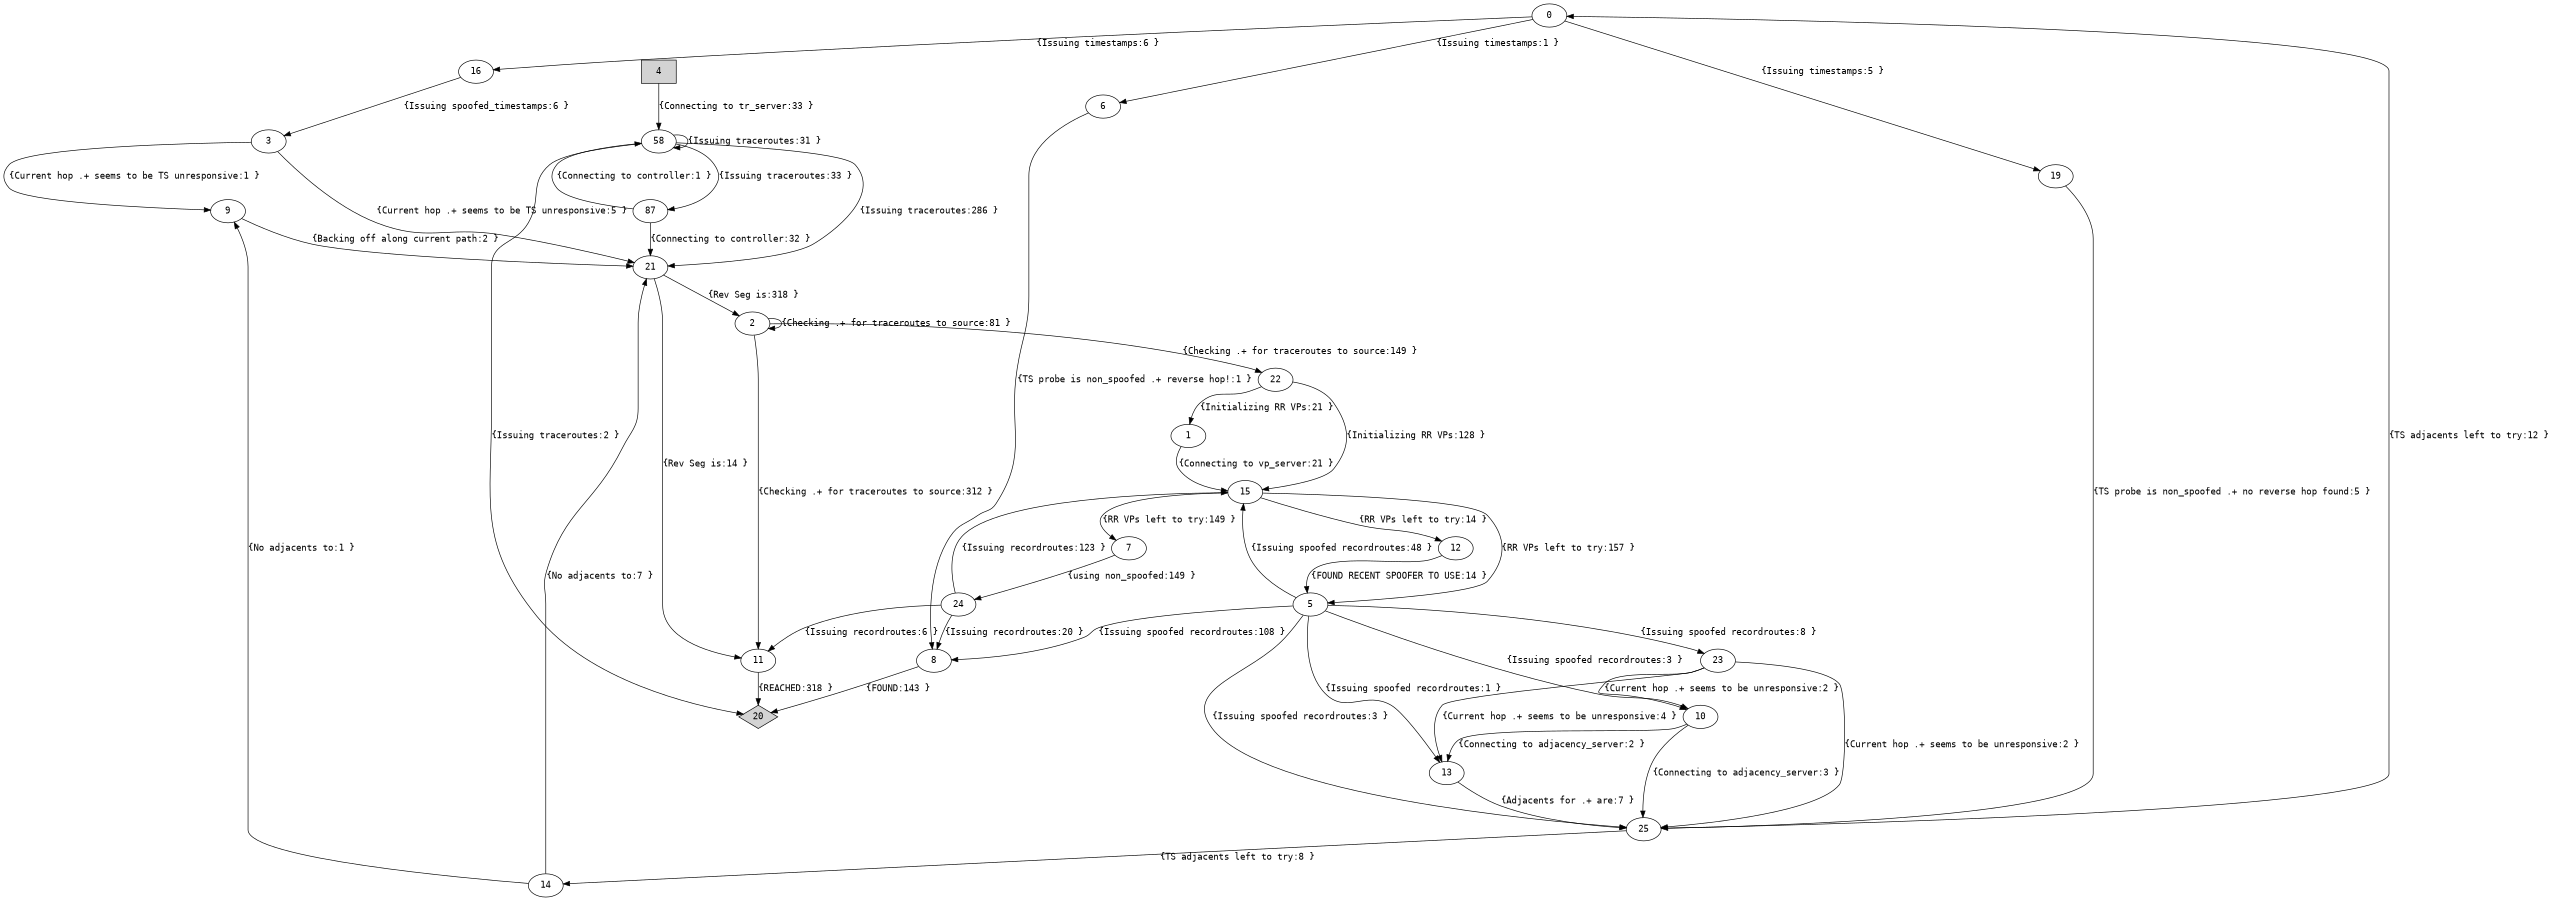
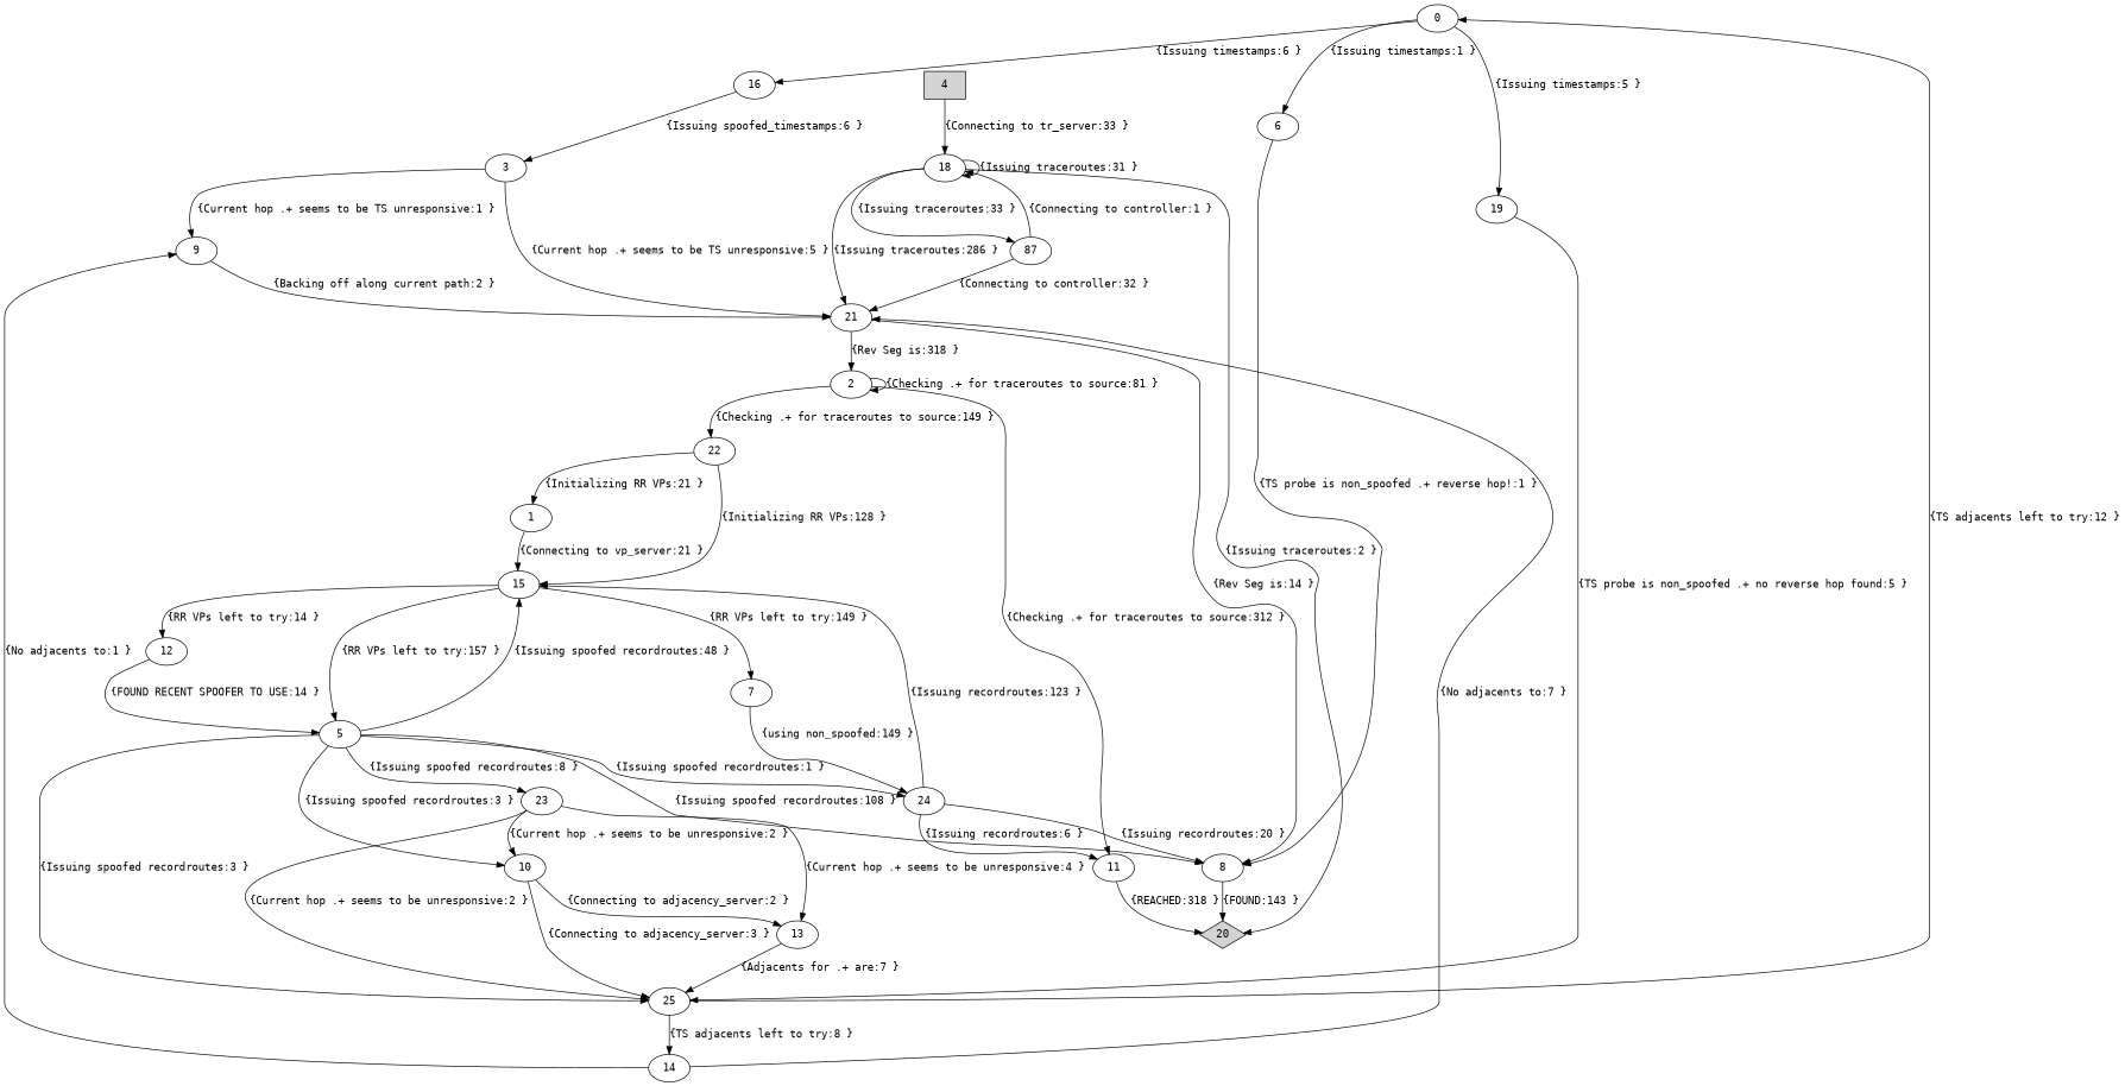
  digraph {
    fontname="DejaVu Sans Mono"
    node [fontname="DejaVu Sans Mono"]
    edge [fontname="DejaVu Sans Mono"]
    n1 [label=0]
    n2 [label=6]
    n3 [label=16]
    n4 [label=19]
    n5 [label=8]
    n6 [label=3]
    n7 [label=25]
    n8 [label=1]
    n9 [label=15]
    n10 [label=5]
    n11 [label=7]
    n12 [label=12]
    n13 [label=2]
    n14 [label=11]
    n15 [label=22]
    n16 [label=20 shape=diamond style=filled]
    n17 [label=9]
    n18 [label=21]
    n19 [label=4 shape=box style=filled]
-   n20 [label=58]
+   n20 [label=18]
    n21 [label=87]
    n22 [label=10]
    n23 [label=13]
    n24 [label=23]
    n25 [label=14]
    n26 [label=24]
    n1 -> n2 [label="{Issuing timestamps:1 }"]
    n1 -> n3 [label="{Issuing timestamps:6 }"]
    n1 -> n4 [label="{Issuing timestamps:5 }"]
    n2 -> n5 [label="{TS probe is non_spoofed .+ reverse hop!:1 }"]
    n3 -> n6 [label="{Issuing spoofed_timestamps:6 }"]
    n4 -> n7 [label="{TS probe is non_spoofed .+ no reverse hop found:5 }"]
    n5 -> n16 [label="{FOUND:143 }"]
    n6 -> n17 [label="{Current hop .+ seems to be TS unresponsive:1 }"]
    n6 -> n18 [label="{Current hop .+ seems to be TS unresponsive:5 }"]
    n7 -> n1 [label="{TS adjacents left to try:12 }"]
    n7 -> n25 [label="{TS adjacents left to try:8 }"]
    n8 -> n9 [label="{Connecting to vp_server:21 }"]
    n9 -> n10 [label="{RR VPs left to try:157 }"]
    n9 -> n11 [label="{RR VPs left to try:149 }"]
    n9 -> n12 [label="{RR VPs left to try:14 }"]
    n10 -> n5 [label="{Issuing spoofed recordroutes:108 }"]
    n10 -> n7 [label="{Issuing spoofed recordroutes:3 }"]
    n10 -> n9 [label="{Issuing spoofed recordroutes:48 }"]
    n10 -> n22 [label="{Issuing spoofed recordroutes:3 }"]
-   n10 -> n23 [label="{Issuing spoofed recordroutes:1 }"]
+   n10 -> n26 [label="{Issuing spoofed recordroutes:1 }"]
    n10 -> n24 [label="{Issuing spoofed recordroutes:8 }"]
    n11 -> n26 [label="{using non_spoofed:149 }"]
    n12 -> n10 [label="{FOUND RECENT SPOOFER TO USE:14 }"]
    n13 -> n13 [label="{Checking .+ for traceroutes to source:81 }"]
    n13 -> n14 [label="{Checking .+ for traceroutes to source:312 }"]
    n13 -> n15 [label="{Checking .+ for traceroutes to source:149 }"]
    n14 -> n16 [label="{REACHED:318 }"]
    n15 -> n8 [label="{Initializing RR VPs:21 }"]
    n15 -> n9 [label="{Initializing RR VPs:128 }"]
    n17 -> n18 [label="{Backing off along current path:2 }"]
-   n18 -> n14 [label="{Rev Seg is:14 }"]
+   n18 -> n5 [label="{Rev Seg is:14 }"]
    n18 -> n13 [label="{Rev Seg is:318 }"]
    n19 -> n20 [label="{Connecting to tr_server:33 }"]
    n20 -> n16 [label="{Issuing traceroutes:2 }"]
    n20 -> n18 [label="{Issuing traceroutes:286 }"]
    n20 -> n20 [label="{Issuing traceroutes:31 }"]
    n20 -> n21 [label="{Issuing traceroutes:33 }"]
    n21 -> n18 [label="{Connecting to controller:32 }"]
    n21 -> n20 [label="{Connecting to controller:1 }"]
    n22 -> n7 [label="{Connecting to adjacency_server:3 }"]
    n22 -> n23 [label="{Connecting to adjacency_server:2 }"]
    n23 -> n7 [label="{Adjacents for .+ are:7 }"]
    n24 -> n7 [label="{Current hop .+ seems to be unresponsive:2 }"]
    n24 -> n22 [label="{Current hop .+ seems to be unresponsive:2 }"]
    n24 -> n23 [label="{Current hop .+ seems to be unresponsive:4 }"]
    n25 -> n17 [label="{No adjacents to:1 }"]
    n25 -> n18 [label="{No adjacents to:7 }"]
    n26 -> n5 [label="{Issuing recordroutes:20 }"]
    n26 -> n9 [label="{Issuing recordroutes:123 }"]
    n26 -> n14 [label="{Issuing recordroutes:6 }"]
  }
